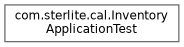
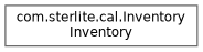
  digraph {
    rankdir=LR
-   n1 [color=grey40 fillcolor=white fontname=Helvetica fontsize=10 height=0.2 label="com.sterlite.cal.Inventory\lApplicationTest" shape=box style=filled width=0.4]
+   n1 [color=grey40 fillcolor=white fontname=Helvetica fontsize=10 height=0.2 label="com.sterlite.cal.Inventory\lInventory" shape=box style=filled width=0.4]
  }
